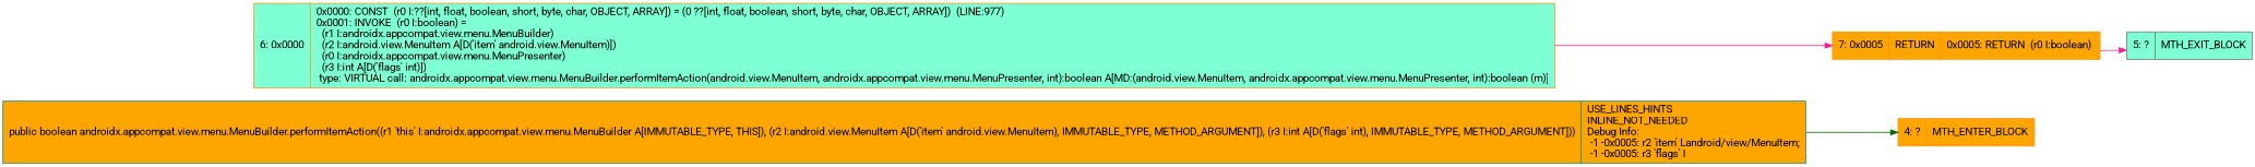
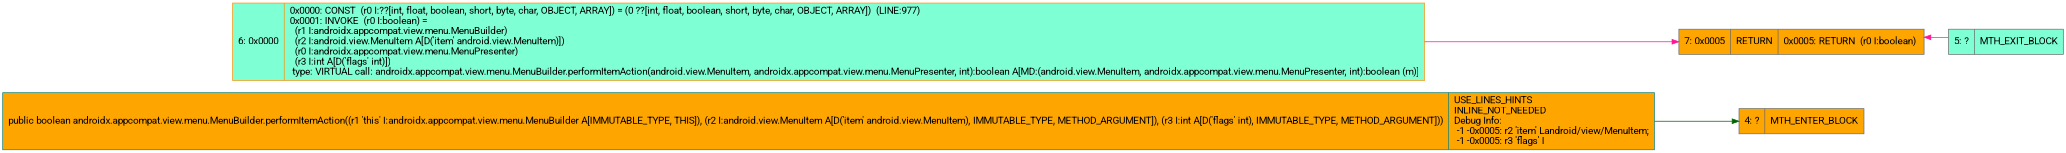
  digraph {
    fontname=Roboto
    rankdir=LR
    node [color=gray40 fillcolor=orange fontname=Roboto shape=record style=filled]
    edge [color=deeppink fontname=Roboto]
-   n1 [color=darkorange label="{4\:\ ?|MTH_ENTER_BLOCK\l}"]
+   n1 [label="{4\:\ ?|MTH_ENTER_BLOCK\l}"]
    n2 [color=darkorange fillcolor=aquamarine label="{6\:\ 0x0000|0x0000: CONST  (r0 I:??[int, float, boolean, short, byte, char, OBJECT, ARRAY]) = (0 ??[int, float, boolean, short, byte, char, OBJECT, ARRAY])  (LINE:977)\l0x0001: INVOKE  (r0 I:boolean) = \l  (r1 I:androidx.appcompat.view.menu.MenuBuilder)\l  (r2 I:android.view.MenuItem A[D('item' android.view.MenuItem)])\l  (r0 I:androidx.appcompat.view.menu.MenuPresenter)\l  (r3 I:int A[D('flags' int)])\l type: VIRTUAL call: androidx.appcompat.view.menu.MenuBuilder.performItemAction(android.view.MenuItem, androidx.appcompat.view.menu.MenuPresenter, int):boolean A[MD:(android.view.MenuItem, androidx.appcompat.view.menu.MenuPresenter, int):boolean (m)]\l}"]
-   n3 [color=darkorange label="{7\:\ 0x0005|RETURN\l|0x0005: RETURN  (r0 I:boolean) \l}"]
+   n3 [label="{7\:\ 0x0005|RETURN\l|0x0005: RETURN  (r0 I:boolean) \l}"]
    n4 [fillcolor=aquamarine label="{5\:\ ?|MTH_EXIT_BLOCK\l}"]
    n5 [color=teal label="{public boolean androidx.appcompat.view.menu.MenuBuilder.performItemAction((r1 'this' I:androidx.appcompat.view.menu.MenuBuilder A[IMMUTABLE_TYPE, THIS]), (r2 I:android.view.MenuItem A[D('item' android.view.MenuItem), IMMUTABLE_TYPE, METHOD_ARGUMENT]), (r3 I:int A[D('flags' int), IMMUTABLE_TYPE, METHOD_ARGUMENT]))  | USE_LINES_HINTS\lINLINE_NOT_NEEDED\lDebug Info:\l  \-1 \-0x0005: r2 'item' Landroid\/view\/MenuItem;\l  \-1 \-0x0005: r3 'flags' I\l}"]
    n2 -> n3
-   n3 -> n4
+   n4 -> n3
    n5 -> n1 [color=darkgreen]
  }
